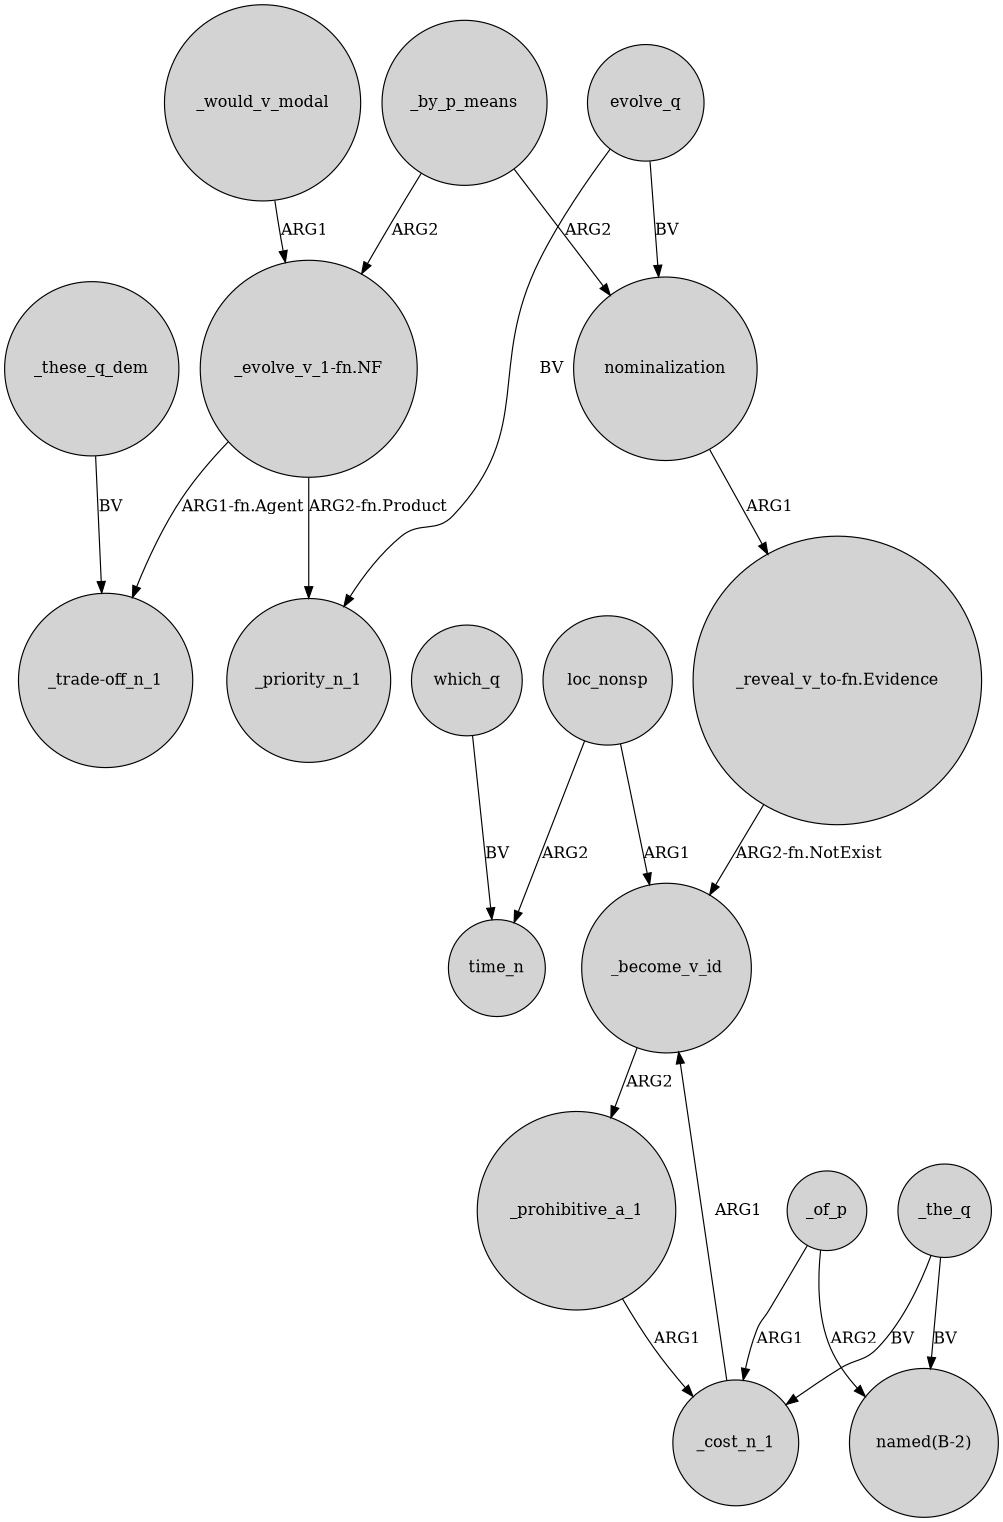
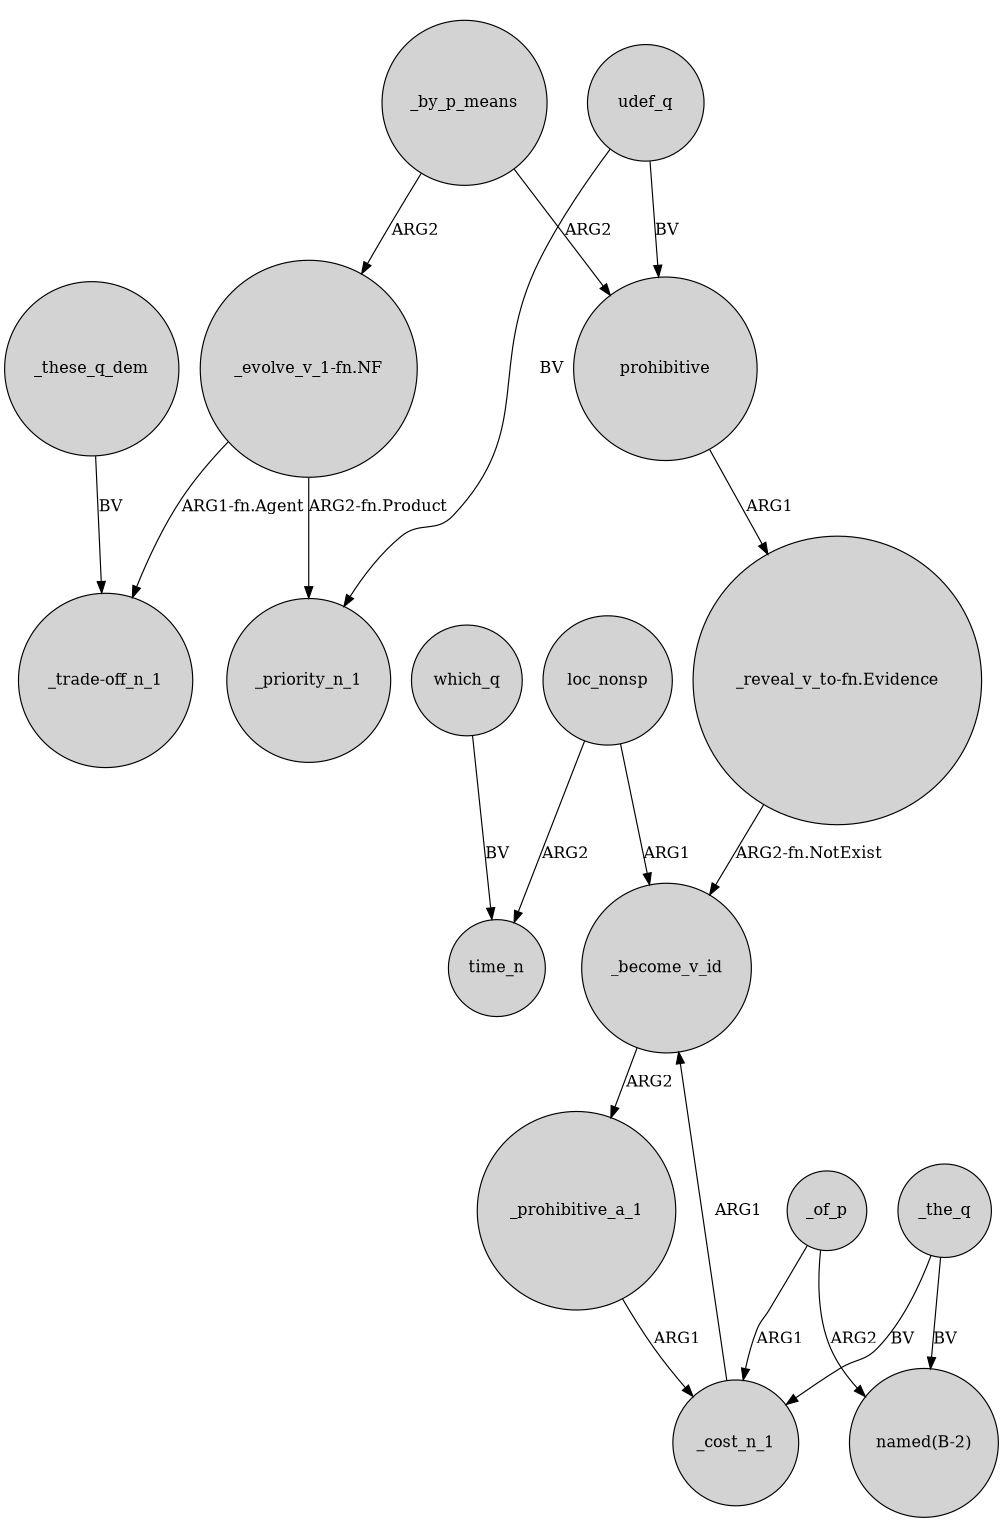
  digraph {
    node [shape=circle style=filled]
-   _would_v_modal
    "_evolve_v_1-fn.NF"
    _priority_n_1
    "_trade-off_n_1"
    _prohibitive_a_1
    _cost_n_1
    _become_v_id
    _by_p_means
-   nominalization
+   nominalization [label=prohibitive]
    "_reveal_v_to-fn.Evidence"
    _of_p
    "named(B-2)"
    which_q
    time_n
    loc_nonsp
    _the_q
-   udef_q [label=evolve_q]
+   udef_q
    _these_q_dem
-   _would_v_modal -> "_evolve_v_1-fn.NF" [label=ARG1]
    "_evolve_v_1-fn.NF" -> _priority_n_1 [label="ARG2-fn.Product"]
    "_evolve_v_1-fn.NF" -> "_trade-off_n_1" [label="ARG1-fn.Agent"]
    _prohibitive_a_1 -> _cost_n_1 [label=ARG1]
    _cost_n_1 -> _become_v_id [label=ARG1]
    _become_v_id -> _prohibitive_a_1 [label=ARG2]
    _by_p_means -> "_evolve_v_1-fn.NF" [label=ARG2]
    _by_p_means -> nominalization [label=ARG2]
    nominalization -> "_reveal_v_to-fn.Evidence" [label=ARG1]
    "_reveal_v_to-fn.Evidence" -> _become_v_id [label="ARG2-fn.NotExist"]
    _of_p -> _cost_n_1 [label=ARG1]
    _of_p -> "named(B-2)" [label=ARG2]
    which_q -> time_n [label=BV]
    loc_nonsp -> _become_v_id [label=ARG1]
    loc_nonsp -> time_n [label=ARG2]
    _the_q -> _cost_n_1 [label=BV]
    _the_q -> "named(B-2)" [label=BV]
    udef_q -> _priority_n_1 [label=BV]
    udef_q -> nominalization [label=BV]
    _these_q_dem -> "_trade-off_n_1" [label=BV]
  }
